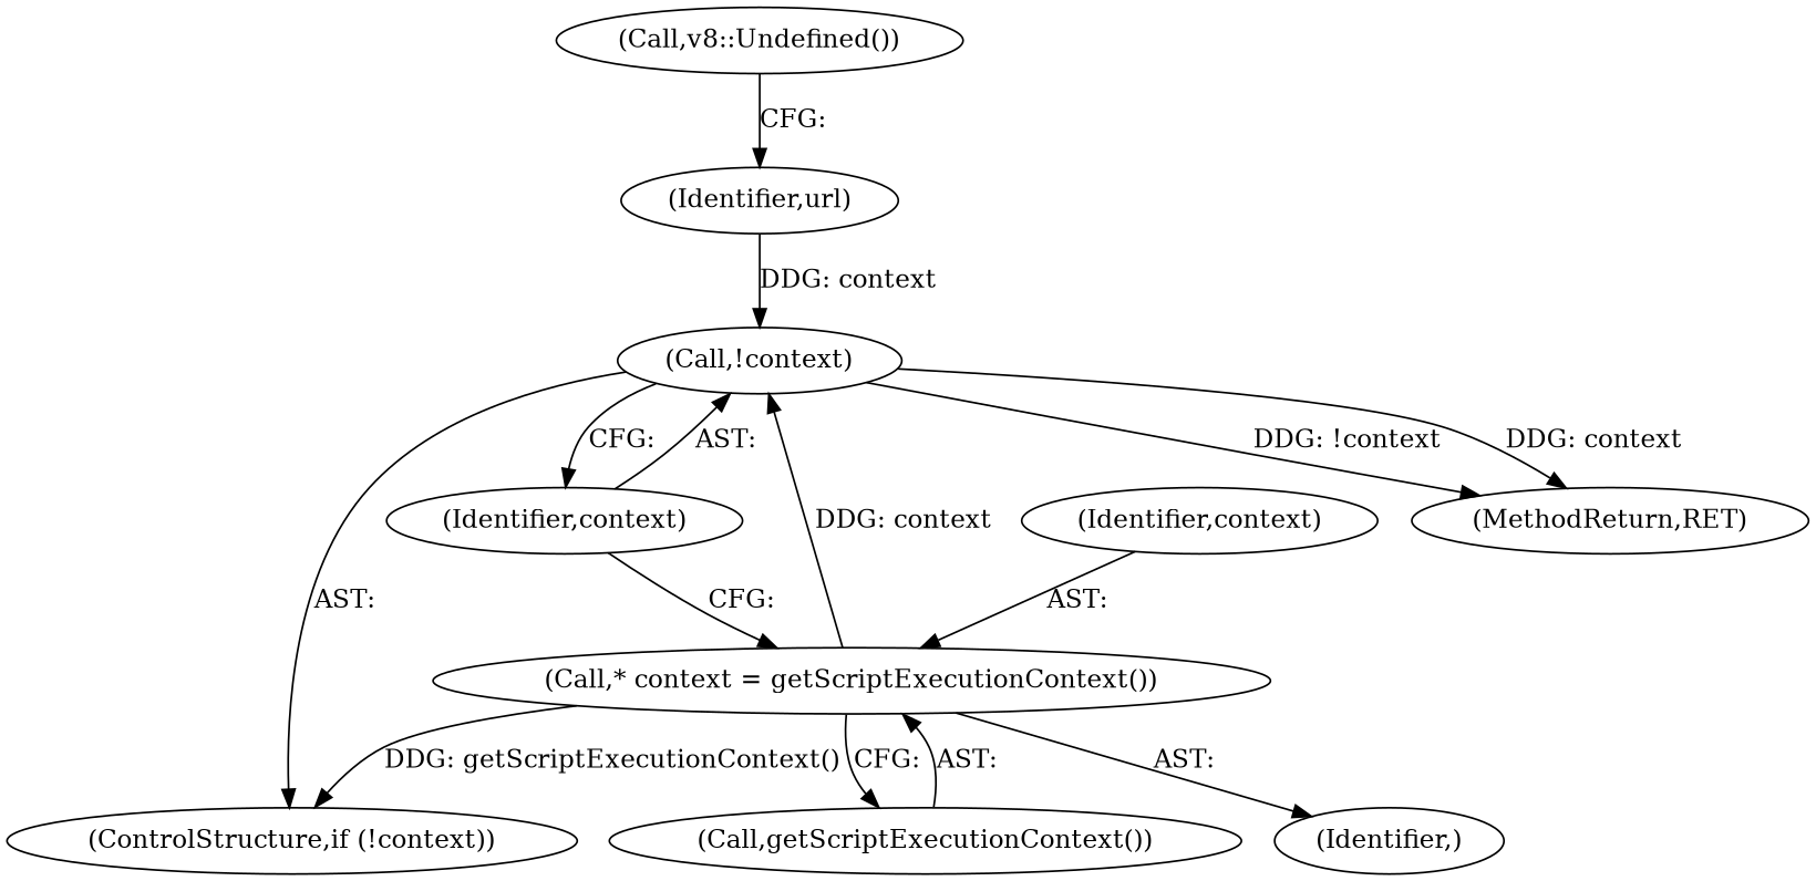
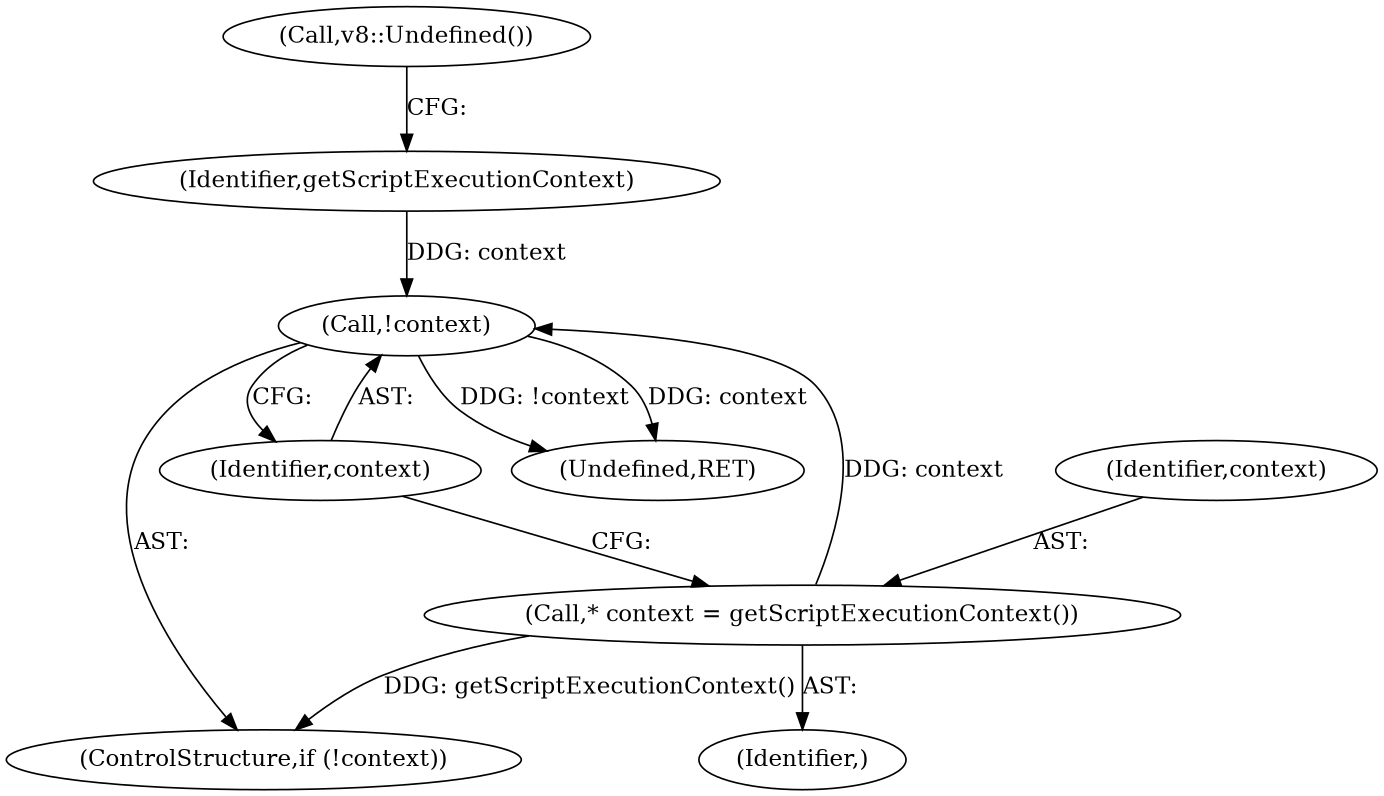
  digraph {
    n1 [label="(Call,!context)"]
    n2 [label="(ControlStructure,if (!context))"]
-   n3 [label="(MethodReturn,RET)"]
+   n3 [label="(Undefined,RET)"]
    n4 [label="(Identifier,context)"]
    n5 [label="(Call,* context = getScriptExecutionContext())"]
-   n6 [label="(Call,getScriptExecutionContext())"]
    n7 [label="(Identifier,)"]
    n8 [label="(Identifier,context)"]
    n9 [label="(Call,v8::Undefined())"]
-   n10 [label="(Identifier,url)"]
+   n10 [label="(Identifier,getScriptExecutionContext)"]
    n1 -> n2 [label="AST: "]
    n1 -> n3 [label="DDG: !context"]
    n1 -> n3 [label="DDG: context"]
    n1 -> n4 [label="CFG: "]
    n4 -> n1 [label="AST: "]
    n4 -> n5 [label="CFG: "]
    n5 -> n1 [label="DDG: context"]
    n5 -> n2 [label="DDG: getScriptExecutionContext()"]
-   n5 -> n6 [label="CFG: "]
    n5 -> n7 [label="AST: "]
-   n6 -> n5 [label="AST: "]
    n8 -> n5 [label="AST: "]
    n9 -> n10 [label="CFG: "]
    n10 -> n1 [label="DDG: context"]
  }
